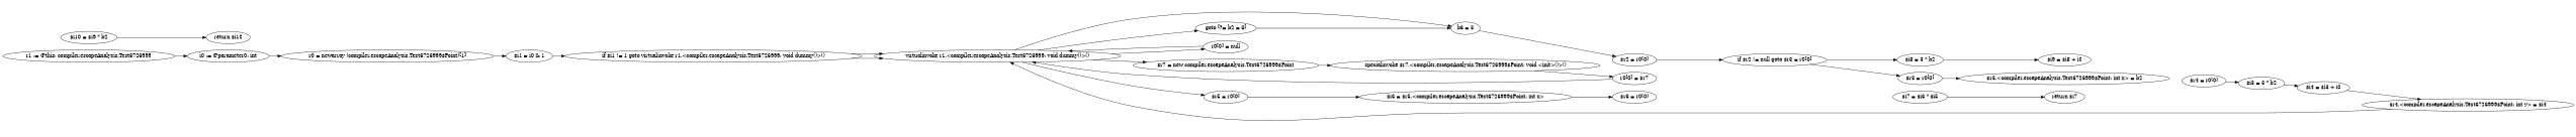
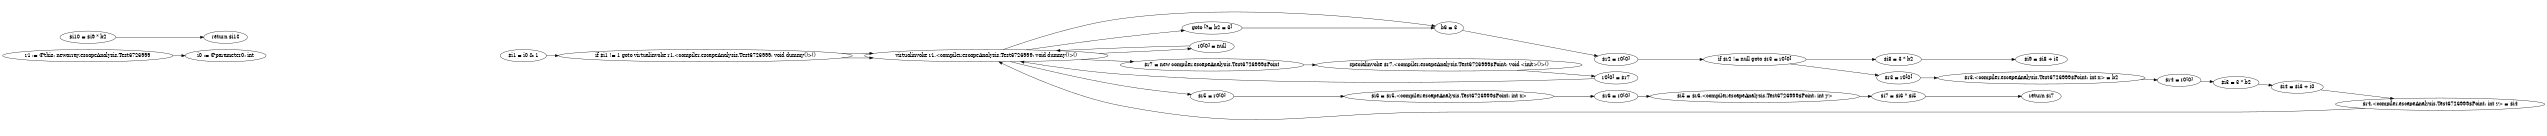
  digraph {
    rankdir=LR
-   "r1 := @this: compiler.escapeAnalysis.Test6726999"
+   "r1 := @this: compiler.escapeAnalysis.Test6726999" [label="r1 := @this: newarray.escapeAnalysis.Test6726999"]
    "i0 := @parameter0: int"
-   "r0 = newarray (compiler.escapeAnalysis.Test6726999$Point)[1]"
    "$i1 = i0 & 1"
    "if $i1 != 1 goto virtualinvoke r1.<compiler.escapeAnalysis.Test6726999: void dummy()>()"
    "virtualinvoke r1.<compiler.escapeAnalysis.Test6726999: void dummy()>()"
    "$r7 = new compiler.escapeAnalysis.Test6726999$Point"
    "goto [?= b2 = 3]"
    "r0[0] = null"
    n10 [label="b6 = 3"]
    "$r5 = r0[0]"
    "specialinvoke $r7.<compiler.escapeAnalysis.Test6726999$Point: void <init>()>()"
    "$r2 = r0[0]"
    "$i6 = $r5.<compiler.escapeAnalysis.Test6726999$Point: int x>"
    "r0[0] = $r7"
    "if $r2 != null goto $r3 = r0[0]"
    "$i8 = 3 * b2"
    "$r3 = r0[0]"
    "$i9 = $i8 + i0"
    "$r3.<compiler.escapeAnalysis.Test6726999$Point: int x> = b2"
    "$i10 = $i9 * b2"
    "return $i10"
    "$r4 = r0[0]"
    "$i3 = 3 * b2"
    "$i4 = $i3 + i0"
    "$r4.<compiler.escapeAnalysis.Test6726999$Point: int y> = $i4"
    "$r6 = r0[0]"
+   "$i5 = $r6.<compiler.escapeAnalysis.Test6726999$Point: int y>"
    "$i7 = $i6 * $i5"
    "return $i7"
    "r1 := @this: compiler.escapeAnalysis.Test6726999" -> "i0 := @parameter0: int"
-   "i0 := @parameter0: int" -> "r0 = newarray (compiler.escapeAnalysis.Test6726999$Point)[1]"
-   "r0 = newarray (compiler.escapeAnalysis.Test6726999$Point)[1]" -> "$i1 = i0 & 1"
    "$i1 = i0 & 1" -> "if $i1 != 1 goto virtualinvoke r1.<compiler.escapeAnalysis.Test6726999: void dummy()>()"
    "if $i1 != 1 goto virtualinvoke r1.<compiler.escapeAnalysis.Test6726999: void dummy()>()" -> "virtualinvoke r1.<compiler.escapeAnalysis.Test6726999: void dummy()>()"
    "if $i1 != 1 goto virtualinvoke r1.<compiler.escapeAnalysis.Test6726999: void dummy()>()" -> "virtualinvoke r1.<compiler.escapeAnalysis.Test6726999: void dummy()>()"
    "virtualinvoke r1.<compiler.escapeAnalysis.Test6726999: void dummy()>()" -> "$r7 = new compiler.escapeAnalysis.Test6726999$Point"
    "virtualinvoke r1.<compiler.escapeAnalysis.Test6726999: void dummy()>()" -> "goto [?= b2 = 3]"
    "virtualinvoke r1.<compiler.escapeAnalysis.Test6726999: void dummy()>()" -> "r0[0] = null"
    "virtualinvoke r1.<compiler.escapeAnalysis.Test6726999: void dummy()>()" -> n10
    "virtualinvoke r1.<compiler.escapeAnalysis.Test6726999: void dummy()>()" -> "$r5 = r0[0]"
    "$r7 = new compiler.escapeAnalysis.Test6726999$Point" -> "specialinvoke $r7.<compiler.escapeAnalysis.Test6726999$Point: void <init>()>()"
    "goto [?= b2 = 3]" -> n10
    "r0[0] = null" -> "virtualinvoke r1.<compiler.escapeAnalysis.Test6726999: void dummy()>()"
    n10 -> "$r2 = r0[0]"
    "$r5 = r0[0]" -> "$i6 = $r5.<compiler.escapeAnalysis.Test6726999$Point: int x>"
    "specialinvoke $r7.<compiler.escapeAnalysis.Test6726999$Point: void <init>()>()" -> "r0[0] = $r7"
    "$r2 = r0[0]" -> "if $r2 != null goto $r3 = r0[0]"
    "$i6 = $r5.<compiler.escapeAnalysis.Test6726999$Point: int x>" -> "$r6 = r0[0]"
    "r0[0] = $r7" -> "virtualinvoke r1.<compiler.escapeAnalysis.Test6726999: void dummy()>()"
    "if $r2 != null goto $r3 = r0[0]" -> "$i8 = 3 * b2"
    "if $r2 != null goto $r3 = r0[0]" -> "$r3 = r0[0]"
    "$i8 = 3 * b2" -> "$i9 = $i8 + i0"
    "$r3 = r0[0]" -> "$r3.<compiler.escapeAnalysis.Test6726999$Point: int x> = b2"
+   "$r3.<compiler.escapeAnalysis.Test6726999$Point: int x> = b2" -> "$r4 = r0[0]"
    "$i10 = $i9 * b2" -> "return $i10"
    "$r4 = r0[0]" -> "$i3 = 3 * b2"
    "$i3 = 3 * b2" -> "$i4 = $i3 + i0"
    "$i4 = $i3 + i0" -> "$r4.<compiler.escapeAnalysis.Test6726999$Point: int y> = $i4"
    "$r4.<compiler.escapeAnalysis.Test6726999$Point: int y> = $i4" -> "virtualinvoke r1.<compiler.escapeAnalysis.Test6726999: void dummy()>()"
+   "$r6 = r0[0]" -> "$i5 = $r6.<compiler.escapeAnalysis.Test6726999$Point: int y>"
+   "$i5 = $r6.<compiler.escapeAnalysis.Test6726999$Point: int y>" -> "$i7 = $i6 * $i5"
    "$i7 = $i6 * $i5" -> "return $i7"
  }
